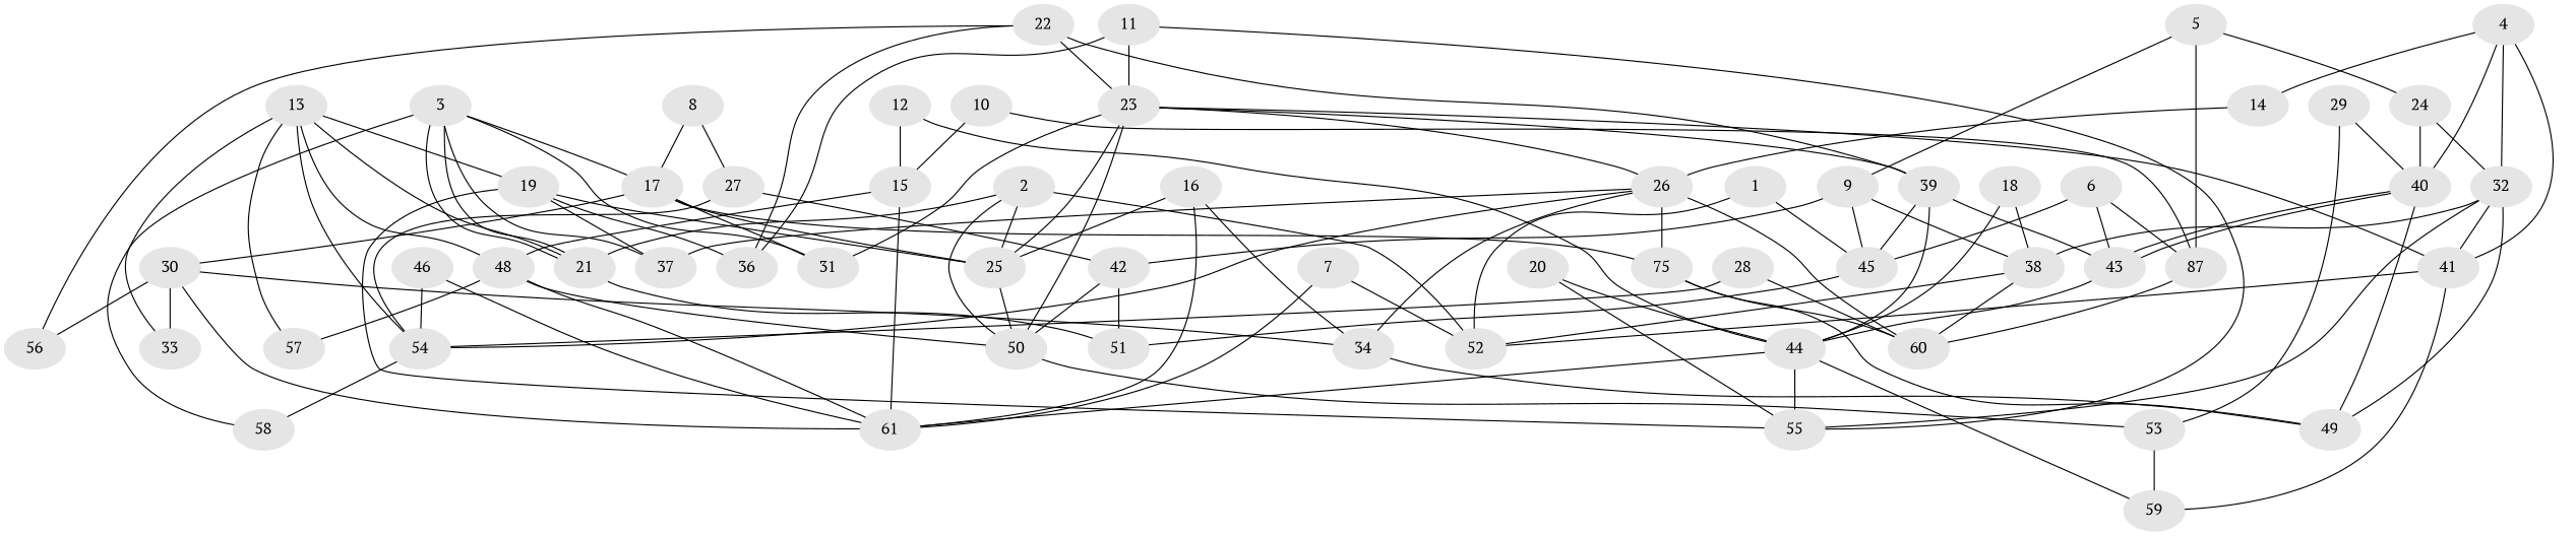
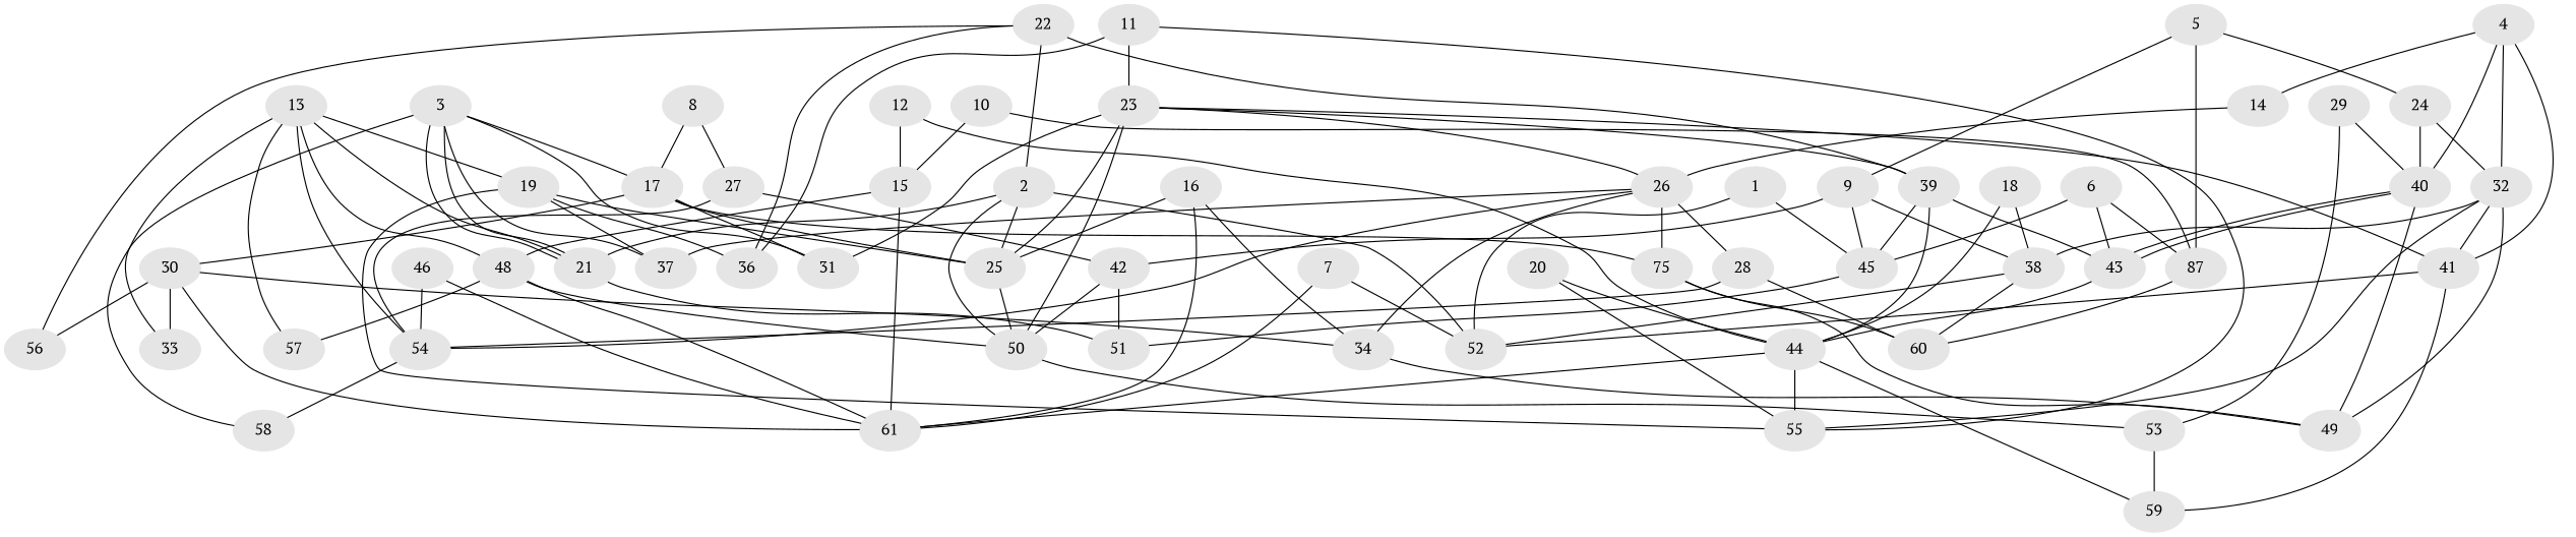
  graph {
    fontname="PT Serif"
    node [color=gray90 fontname="PT Serif" style=filled]
    edge [fontname="PT Serif"]
    1
    45
    52
    51
    2
    21
    25
    50
    53
    3
    17
    31
    37
    58
    30
    n16 [label=75]
    4
    14
    32
    40
    41
    26
    38
    55
    49
    43
    59
    5
    9
    24
    n31 [label=87]
    42
    60
    6
    44
    7
    61
    8
    27
    54
    10
    15
    48
    11
    23
    36
    39
    12
    13
    19
    33
    57
    34
    16
    56
    18
    20
    22
    28
    29
    46
    1 -- 45
    1 -- 52
    45 -- 51
    2 -- 52
    2 -- 21
    2 -- 25
    2 -- 50
    21 -- 51
    25 -- 50
    50 -- 53
    53 -- 59
    3 -- 21
    3 -- 21
    3 -- 17
    3 -- 31
    3 -- 37
    3 -- 58
    17 -- 25
    17 -- 31
    17 -- 30
    17 -- n16
    30 -- 61
    30 -- 33
    30 -- 34
    30 -- 56
    n16 -- 49
    n16 -- 60
    4 -- 14
    4 -- 32
    4 -- 40
    4 -- 41
    14 -- 26
    32 -- 41
    32 -- 38
    32 -- 55
    32 -- 49
    40 -- 49
    40 -- 43
    40 -- 43
    41 -- 52
    41 -- 59
    26 -- 37
    26 -- n16
-   26 -- 60
+   26 -- 28
    26 -- 54
    26 -- 34
    38 -- 52
    38 -- 60
    43 -- 44
    5 -- 9
    5 -- 24
    5 -- n31
    9 -- 45
    9 -- 38
    9 -- 42
    24 -- 32
    24 -- 40
    n31 -- 60
    42 -- 51
    42 -- 50
    6 -- 45
    6 -- 43
    6 -- n31
    44 -- 55
    44 -- 59
    44 -- 61
    7 -- 52
    7 -- 61
    8 -- 17
    8 -- 27
    27 -- 42
    27 -- 54
    54 -- 58
    10 -- n31
    10 -- 15
    15 -- 61
    15 -- 48
    48 -- 50
    48 -- 61
    48 -- 57
    11 -- 55
    11 -- 23
    11 -- 36
    23 -- 25
    23 -- 50
    23 -- 31
    23 -- 41
    23 -- 26
    23 -- 39
    39 -- 45
    39 -- 43
    39 -- 44
    12 -- 44
    12 -- 15
    13 -- 21
    13 -- 54
    13 -- 48
    13 -- 19
    13 -- 33
    13 -- 57
    19 -- 25
    19 -- 37
    19 -- 55
    19 -- 36
    34 -- 49
    16 -- 25
    16 -- 61
    16 -- 34
    18 -- 38
    18 -- 44
    20 -- 55
    20 -- 44
-   22 -- 23
+   22 -- 2
    22 -- 36
    22 -- 39
    22 -- 56
    28 -- 60
    28 -- 54
    29 -- 53
    29 -- 40
    46 -- 61
    46 -- 54
  }
